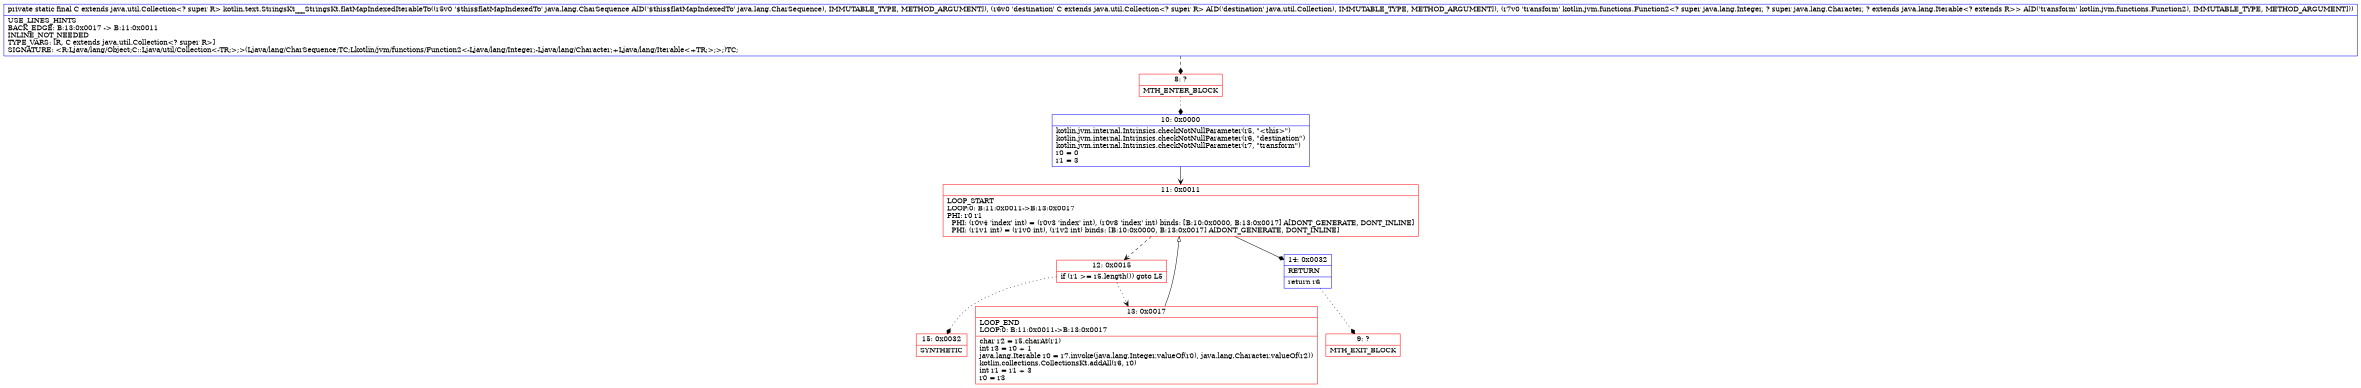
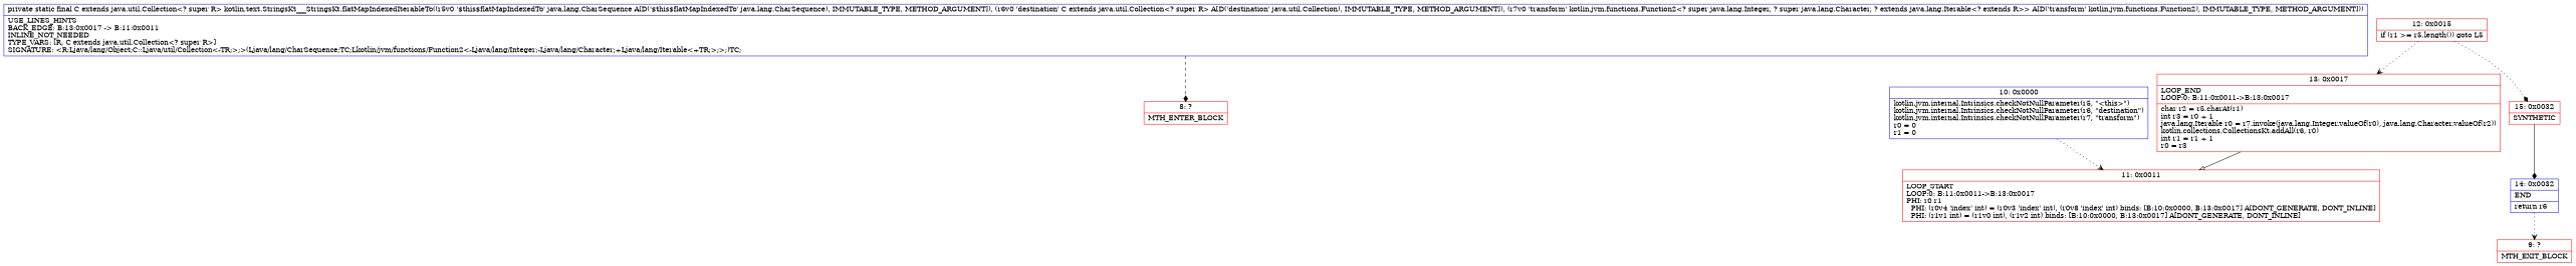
  digraph {
    node [color=red shape=record]
    edge [arrowhead=diamond style=dotted]
    n1 [label="{8\:\ ?|MTH_ENTER_BLOCK\l}"]
-   n2 [color=blue label="{10\:\ 0x0000|kotlin.jvm.internal.Intrinsics.checkNotNullParameter(r5, \"\<this\>\")\lkotlin.jvm.internal.Intrinsics.checkNotNullParameter(r6, \"destination\")\lkotlin.jvm.internal.Intrinsics.checkNotNullParameter(r7, \"transform\")\lr0 = 0\lr1 = 3\l}"]
+   n2 [color=blue label="{10\:\ 0x0000|kotlin.jvm.internal.Intrinsics.checkNotNullParameter(r5, \"\<this\>\")\lkotlin.jvm.internal.Intrinsics.checkNotNullParameter(r6, \"destination\")\lkotlin.jvm.internal.Intrinsics.checkNotNullParameter(r7, \"transform\")\lr0 = 0\lr1 = 0\l}"]
    n3 [label="{11\:\ 0x0011|LOOP_START\lLOOP:0: B:11:0x0011\-\>B:13:0x0017\lPHI: r0 r1 \l  PHI: (r0v4 'index' int) = (r0v3 'index' int), (r0v8 'index' int) binds: [B:10:0x0000, B:13:0x0017] A[DONT_GENERATE, DONT_INLINE]\l  PHI: (r1v1 int) = (r1v0 int), (r1v2 int) binds: [B:10:0x0000, B:13:0x0017] A[DONT_GENERATE, DONT_INLINE]\l}"]
    n4 [label="{12\:\ 0x0015|if (r1 \>= r5.length()) goto L5\l}"]
-   n5 [label="{13\:\ 0x0017|LOOP_END\lLOOP:0: B:11:0x0011\-\>B:13:0x0017\l|char r2 = r5.charAt(r1)\lint r3 = r0 + 1\ljava.lang.Iterable r0 = r7.invoke(java.lang.Integer.valueOf(r0), java.lang.Character.valueOf(r2))\lkotlin.collections.CollectionsKt.addAll(r6, r0)\lint r1 = r1 + 3\lr0 = r3\l}"]
+   n5 [label="{13\:\ 0x0017|LOOP_END\lLOOP:0: B:11:0x0011\-\>B:13:0x0017\l|char r2 = r5.charAt(r1)\lint r3 = r0 + 1\ljava.lang.Iterable r0 = r7.invoke(java.lang.Integer.valueOf(r0), java.lang.Character.valueOf(r2))\lkotlin.collections.CollectionsKt.addAll(r6, r0)\lint r1 = r1 + 1\lr0 = r3\l}"]
    n6 [label="{15\:\ 0x0032|SYNTHETIC\l}"]
-   n7 [color=blue label="{14\:\ 0x0032|RETURN\l|return r6\l}"]
+   n7 [color=blue label="{14\:\ 0x0032|END\l|return r6\l}"]
    n8 [label="{9\:\ ?|MTH_EXIT_BLOCK\l}"]
    n9 [color=blue label="{private static final C extends java.util.Collection\<? super R\> kotlin.text.StringsKt___StringsKt.flatMapIndexedIterableTo((r5v0 '$this$flatMapIndexedTo' java.lang.CharSequence A[D('$this$flatMapIndexedTo' java.lang.CharSequence), IMMUTABLE_TYPE, METHOD_ARGUMENT]), (r6v0 'destination' C extends java.util.Collection\<? super R\> A[D('destination' java.util.Collection), IMMUTABLE_TYPE, METHOD_ARGUMENT]), (r7v0 'transform' kotlin.jvm.functions.Function2\<? super java.lang.Integer, ? super java.lang.Character, ? extends java.lang.Iterable\<? extends R\>\> A[D('transform' kotlin.jvm.functions.Function2), IMMUTABLE_TYPE, METHOD_ARGUMENT]))  | USE_LINES_HINTS\lBACK_EDGE: B:13:0x0017 \-\> B:11:0x0011\lINLINE_NOT_NEEDED\lTYPE_VARS: [R, C extends java.util.Collection\<? super R\>]\lSIGNATURE: \<R:Ljava\/lang\/Object;C::Ljava\/util\/Collection\<\-TR;\>;\>(Ljava\/lang\/CharSequence;TC;Lkotlin\/jvm\/functions\/Function2\<\-Ljava\/lang\/Integer;\-Ljava\/lang\/Character;+Ljava\/lang\/Iterable\<+TR;\>;\>;)TC;\l}"]
-   n1 -> n2
-   n2 -> n3 [arrowhead=vee style=solid]
-   n3 -> n4 [arrowhead=vee style=dashed]
+   n2 -> n3 [arrowhead=vee]
    n4 -> n5 [arrowhead=vee]
    n4 -> n6
    n5 -> n3 [arrowhead=onormal style=solid]
-   n3 -> n7 [style=solid]
-   n7 -> n8
+   n6 -> n7 [style=solid]
+   n7 -> n8 [arrowhead=vee]
    n9 -> n1 [style=dashed]
  }
